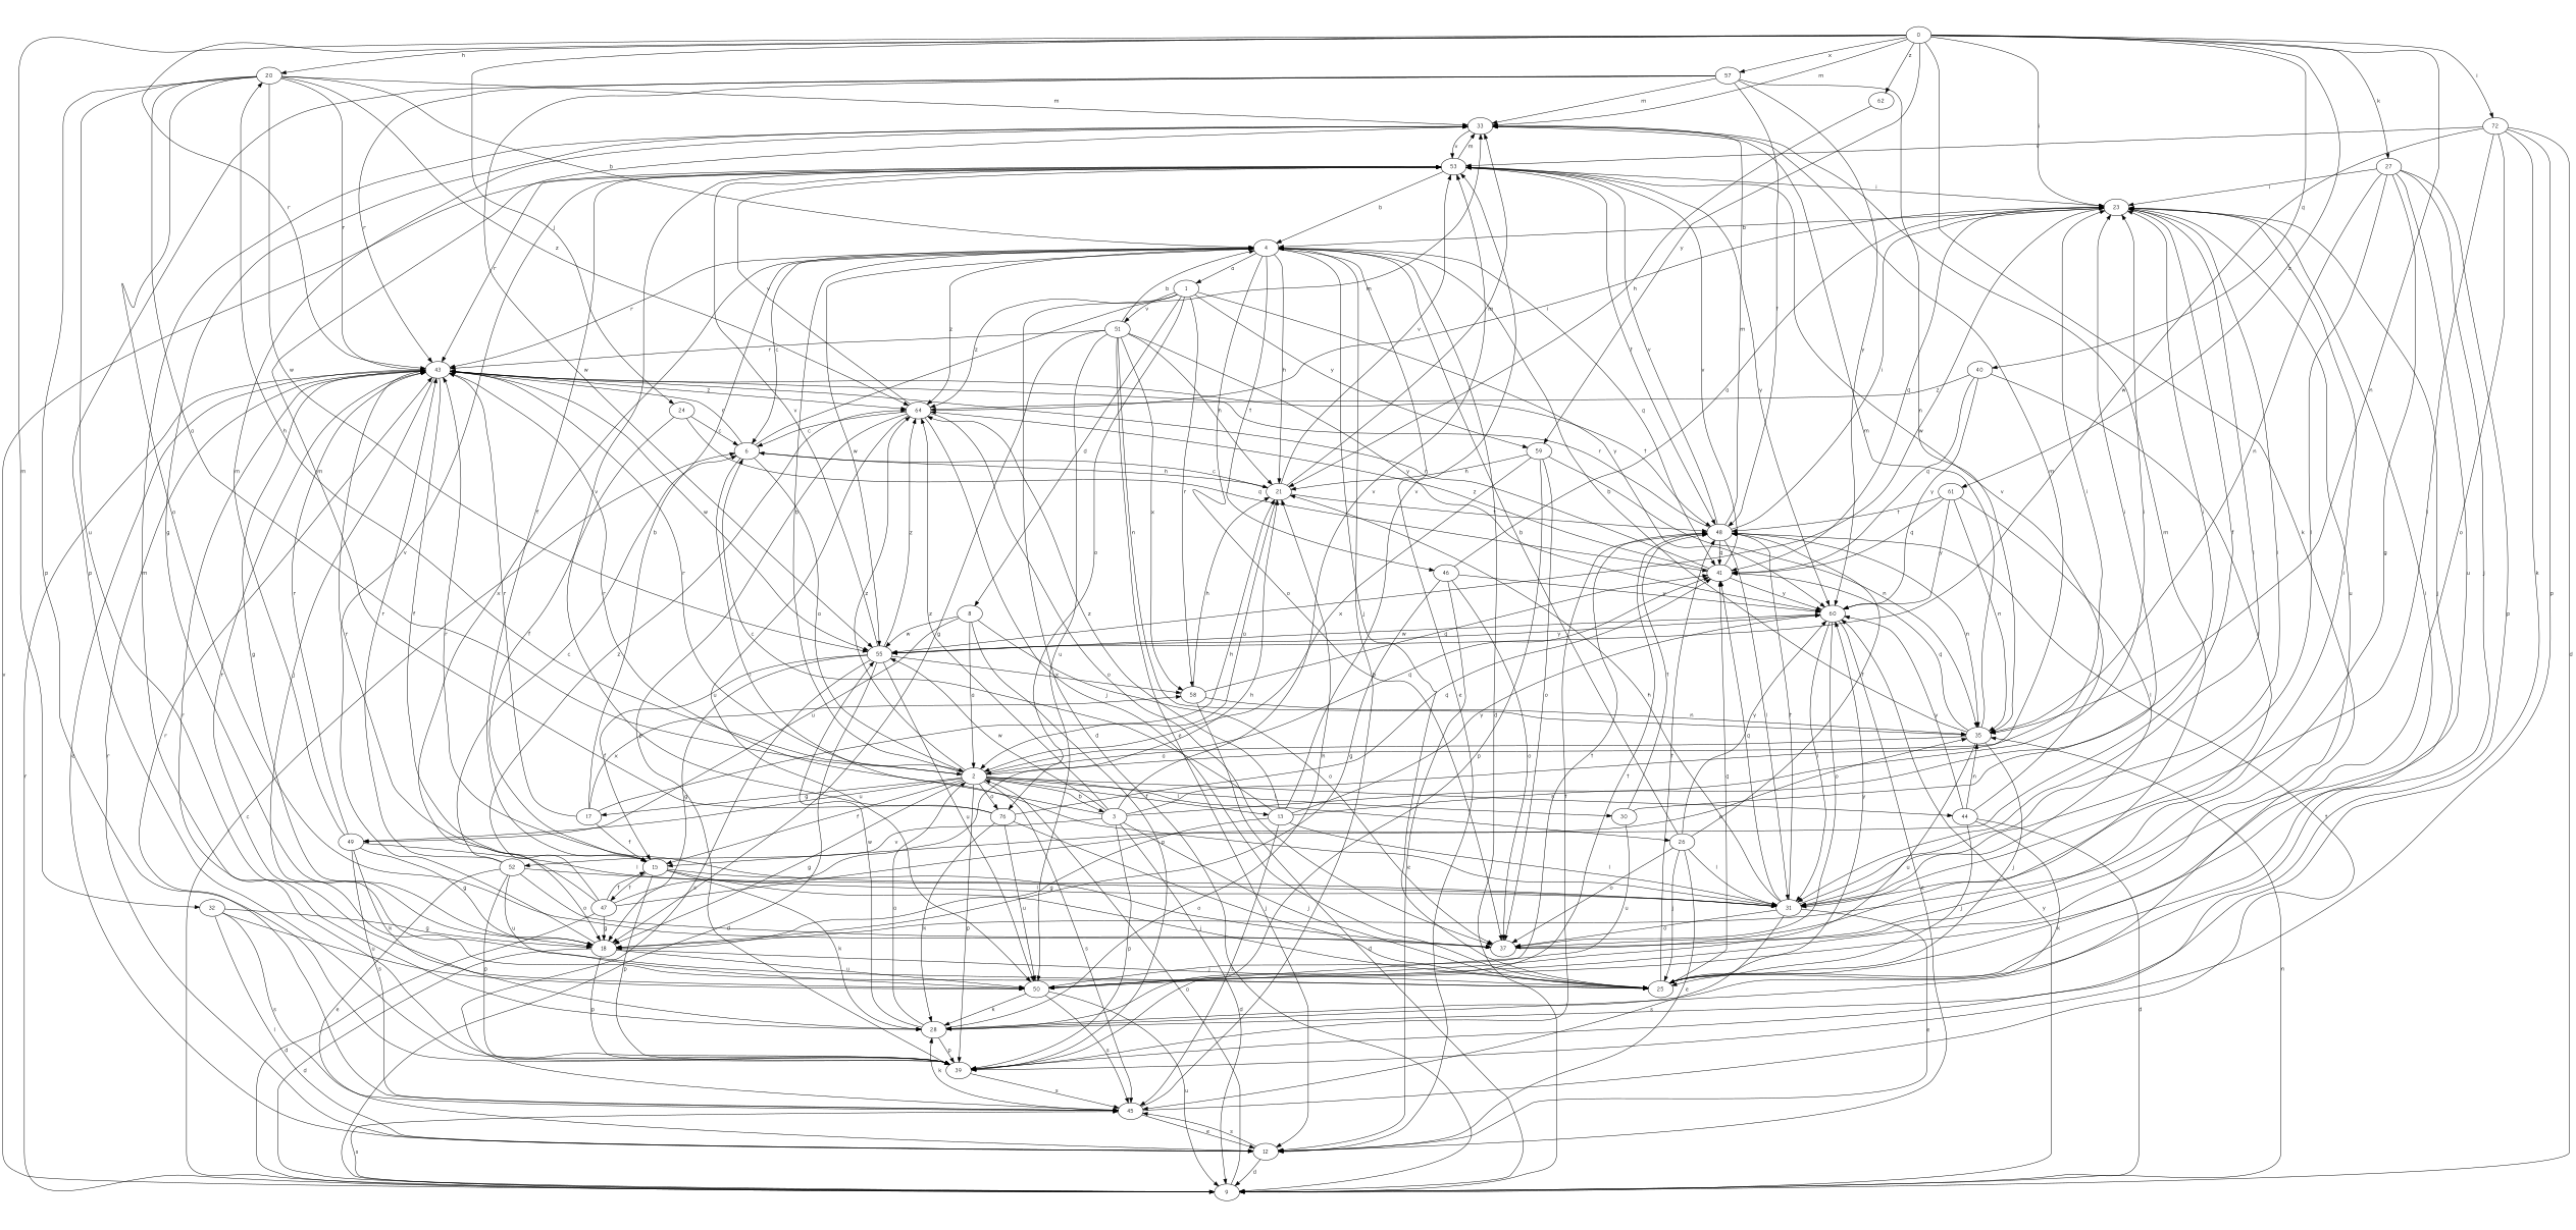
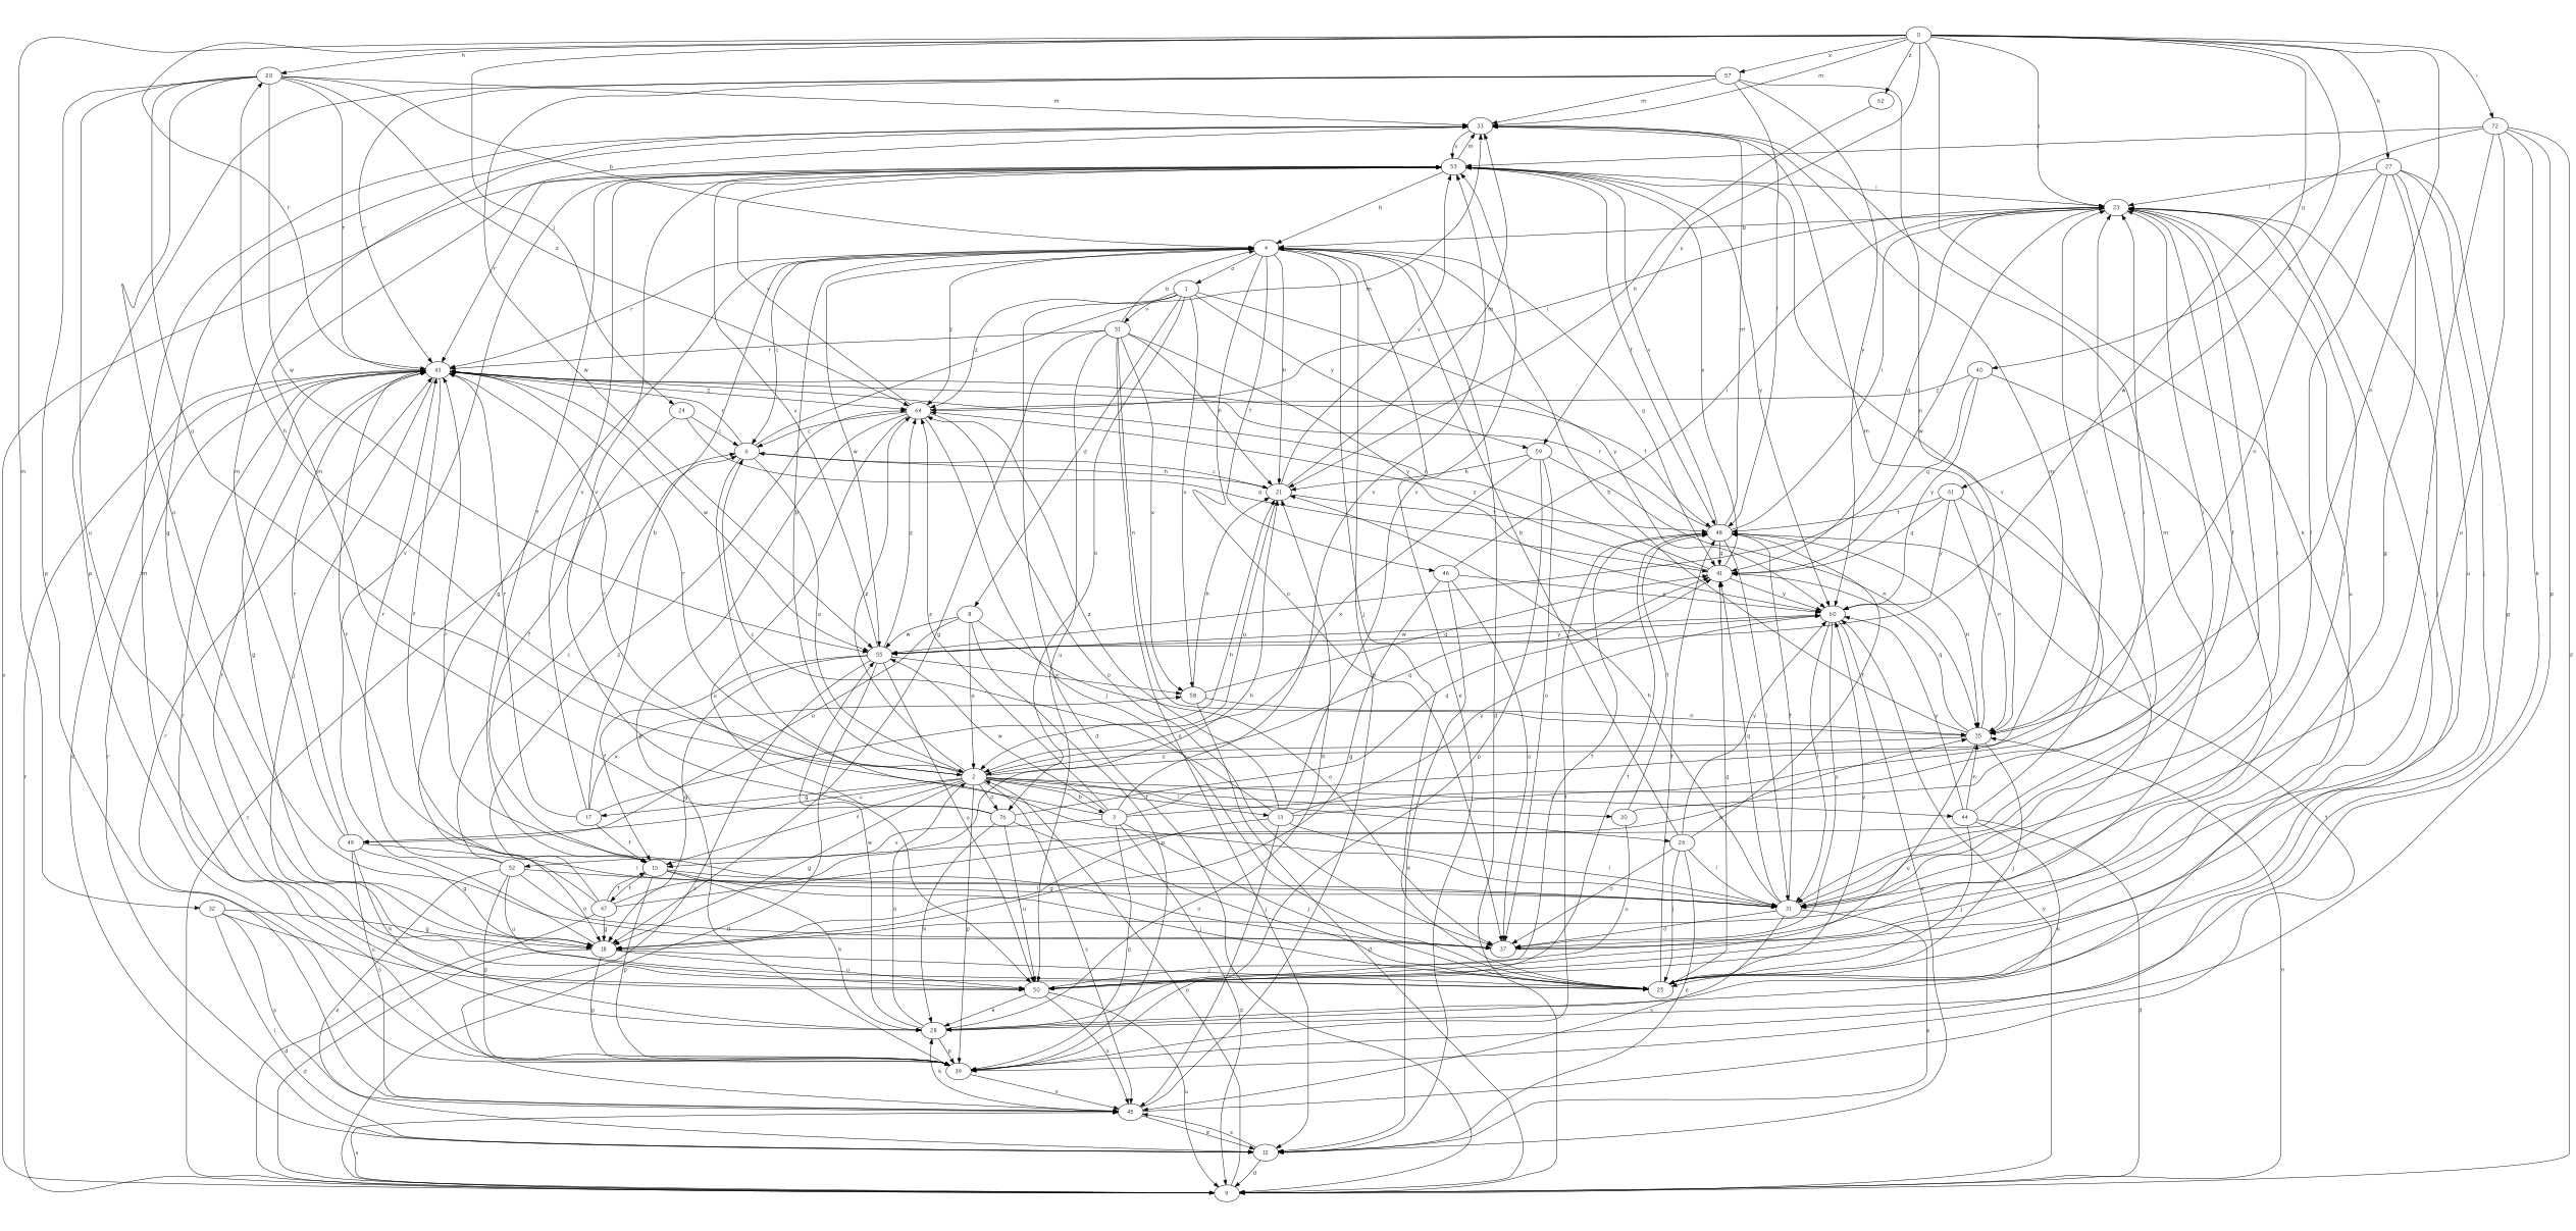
  strict digraph {
    fontname="Comic Neue"
    node [fontname="Comic Neue"]
    edge [fontname="Comic Neue"]
    0
    20
    n3 [label=72]
    23
    24
    27
    28
    32
    33
    35
    40
    43
    57
    59
    61
    62
    64
    2
    4
    39
    55
    37
    50
    9
    53
    31
    15
    41
    25
    6
    18
    21
    48
    45
    12
    60
    1
    8
    n39 [label=76]
    51
    58
    49
    3
    13
    17
    n46 [label=26]
    30
    44
    52
    46
    47
    0 -> 20 [label=h]
    0 -> n3 [label=i]
    0 -> 23 [label=i]
    0 -> 24 [label=j]
    0 -> 27 [label=k]
    0 -> 28 [label=k]
    0 -> 32 [label=m]
    0 -> 33 [label=m]
    0 -> 35 [label=n]
    0 -> 40 [label=q]
    0 -> 43 [label=r]
    0 -> 57 [label=x]
    0 -> 59 [label=y]
    0 -> 61 [label=z]
    0 -> 62 [label=z]
    20 -> 33 [label=m]
    20 -> 43 [label=r]
    20 -> 64 [label=z]
    20 -> 2 [label=a]
    20 -> 4 [label=b]
    20 -> 39 [label=p]
    20 -> 55 [label=w]
    20 -> 37 [label=o]
    20 -> 50 [label=u]
    n3 -> 28 [label=k]
    n3 -> 39 [label=p]
    n3 -> 55 [label=w]
    n3 -> 37 [label=o]
    n3 -> 9 [label=d]
    n3 -> 53 [label=v]
    n3 -> 31 [label=l]
    23 -> 4 [label=b]
    23 -> 55 [label=w]
    23 -> 50 [label=u]
    23 -> 31 [label=l]
    23 -> 15 [label=f]
    23 -> 41 [label=q]
    23 -> 25 [label=j]
    24 -> 15 [label=f]
    24 -> 41 [label=q]
    24 -> 6 [label=c]
    27 -> 23 [label=i]
    27 -> 35 [label=n]
    27 -> 39 [label=p]
    27 -> 50 [label=u]
    27 -> 31 [label=l]
    27 -> 25 [label=j]
    27 -> 18 [label=g]
    28 -> 33 [label=m]
    28 -> 2 [label=a]
    28 -> 39 [label=p]
    28 -> 55 [label=w]
    28 -> 21 [label=h]
    28 -> 48 [label=t]
    32 -> 50 [label=u]
    32 -> 18 [label=g]
    32 -> 45 [label=s]
    32 -> 12 [label=l]
    33 -> 53 [label=v]
    33 -> 18 [label=g]
    35 -> 33 [label=m]
    35 -> 2 [label=a]
    35 -> 4 [label=b]
    35 -> 50 [label=u]
    35 -> 41 [label=q]
    35 -> 25 [label=j]
    40 -> 64 [label=z]
    40 -> 31 [label=l]
    40 -> 41 [label=q]
    40 -> 60 [label=y]
    43 -> 64 [label=z]
    43 -> 55 [label=w]
    43 -> 15 [label=f]
    43 -> 25 [label=j]
    43 -> 18 [label=g]
    43 -> 48 [label=t]
    43 -> 12 [label=e]
    57 -> 33 [label=m]
    57 -> 35 [label=n]
    57 -> 43 [label=r]
    57 -> 39 [label=p]
    57 -> 55 [label=w]
    57 -> 48 [label=t]
    57 -> 60 [label=y]
    59 -> 35 [label=n]
    59 -> 2 [label=x]
    59 -> 39 [label=p]
    59 -> 37 [label=o]
    59 -> 21 [label=h]
    61 -> 35 [label=n]
    61 -> 31 [label=l]
    61 -> 41 [label=q]
    61 -> 48 [label=t]
    61 -> 60 [label=y]
    62 -> 21 [label=h]
    64 -> 23 [label=i]
    64 -> 39 [label=p]
    64 -> 37 [label=o]
    64 -> 50 [label=u]
    64 -> 53 [label=v]
    64 -> 25 [label=j]
    64 -> 6 [label=c]
    2 -> 20 [label=h]
    2 -> 23 [label=i]
    2 -> 43 [label=r]
    2 -> 64 [label=z]
    2 -> 4 [label=b]
    2 -> 39 [label=p]
    2 -> 15 [label=f]
    2 -> 41 [label=q]
    2 -> 18 [label=g]
    2 -> 45 [label=s]
    2 -> n39 [label=o]
    2 -> 49 [label=u]
    2 -> 3 [label=b]
    2 -> 13 [label=f]
    2 -> 17 [label=g]
    2 -> n46 [label=l]
    2 -> 30 [label=l]
    2 -> 44 [label=s]
    4 -> 43 [label=r]
    4 -> 64 [label=z]
    4 -> 55 [label=w]
    4 -> 37 [label=o]
    4 -> 9 [label=d]
    4 -> 41 [label=q]
    4 -> 25 [label=j]
    4 -> 6 [label=c]
-   4 -> 18 [label=x]
+   4 -> 18 [label=g]
    4 -> 21 [label=h]
    4 -> 12 [label=e]
    4 -> 1 [label=a]
    4 -> 46 [label=t]
    39 -> 43 [label=r]
    39 -> 48 [label=t]
    39 -> 45 [label=s]
    55 -> 64 [label=z]
    55 -> 50 [label=u]
    55 -> 9 [label=d]
    55 -> 53 [label=v]
    55 -> 15 [label=f]
    55 -> 18 [label=g]
    55 -> 45 [label=s]
    55 -> 60 [label=y]
    55 -> 58 [label=x]
    37 -> 23 [label=i]
    37 -> 33 [label=m]
    50 -> 28 [label=k]
    50 -> 9 [label=u]
    50 -> 48 [label=t]
    50 -> 45 [label=s]
    9 -> 35 [label=n]
    9 -> 43 [label=r]
    9 -> 2 [label=a]
    9 -> 53 [label=v]
    9 -> 6 [label=c]
    9 -> 45 [label=s]
    9 -> 60 [label=y]
    53 -> 23 [label=i]
    53 -> 33 [label=m]
    53 -> 43 [label=r]
    53 -> 4 [label=b]
    53 -> 15 [label=f]
    53 -> 48 [label=t]
    53 -> 60 [label=y]
    31 -> 23 [label=i]
    31 -> 43 [label=r]
    31 -> 37 [label=o]
    31 -> 41 [label=q]
    31 -> 21 [label=h]
    31 -> 48 [label=t]
    31 -> 45 [label=s]
    31 -> 12 [label=e]
    15 -> 28 [label=k]
    15 -> 39 [label=p]
    15 -> 37 [label=o]
    15 -> 25 [label=j]
    15 -> 47 [label=t]
    41 -> 43 [label=r]
    41 -> 64 [label=z]
    41 -> 53 [label=v]
    41 -> 60 [label=y]
    25 -> 23 [label=i]
    25 -> 43 [label=r]
    25 -> 41 [label=q]
    25 -> 48 [label=t]
    25 -> 60 [label=y]
    6 -> 33 [label=m]
    6 -> 43 [label=r]
    6 -> 2 [label=a]
    6 -> 31 [label=l]
    6 -> 21 [label=h]
    18 -> 39 [label=p]
    18 -> 50 [label=u]
    18 -> 9 [label=d]
    18 -> 53 [label=v]
    18 -> 25 [label=j]
    21 -> 33 [label=m]
    21 -> 2 [label=a]
    21 -> 53 [label=v]
    21 -> 6 [label=c]
    21 -> 48 [label=t]
    48 -> 23 [label=i]
    48 -> 33 [label=m]
    48 -> 35 [label=n]
    48 -> 43 [label=r]
    48 -> 53 [label=v]
    48 -> 31 [label=l]
    48 -> 41 [label=q]
    45 -> 28 [label=k]
    45 -> 43 [label=r]
    45 -> 4 [label=b]
    45 -> 48 [label=t]
    45 -> 12 [label=e]
    12 -> 43 [label=r]
    12 -> 9 [label=d]
    12 -> 45 [label=s]
    60 -> 55 [label=w]
    60 -> 37 [label=o]
    60 -> 31 [label=l]
    60 -> 12 [label=e]
    1 -> 59 [label=y]
    1 -> 64 [label=z]
    1 -> 9 [label=d]
    1 -> 60 [label=y]
    1 -> 8 [label=d]
    1 -> n39 [label=o]
    1 -> 51 [label=v]
-   1 -> 58 [label=r]
+   1 -> 58 [label=x]
    8 -> 2 [label=a]
    8 -> 39 [label=p]
    8 -> 55 [label=w]
    8 -> 37 [label=o]
    8 -> 49 [label=u]
    n39 -> 28 [label=k]
    n39 -> 33 [label=m]
    n39 -> 50 [label=u]
    n39 -> 53 [label=v]
    n39 -> 41 [label=q]
    n39 -> 25 [label=j]
    51 -> 35 [label=n]
    51 -> 43 [label=r]
    51 -> 4 [label=b]
    51 -> 50 [label=u]
    51 -> 18 [label=g]
    51 -> 21 [label=h]
    51 -> 12 [label=e]
    51 -> 60 [label=y]
    51 -> 58 [label=x]
    58 -> 35 [label=n]
    58 -> 9 [label=d]
    58 -> 41 [label=q]
    58 -> 21 [label=h]
    49 -> 28 [label=k]
    49 -> 33 [label=m]
    49 -> 43 [label=r]
    49 -> 31 [label=l]
    49 -> 18 [label=g]
    49 -> 45 [label=s]
    3 -> 23 [label=i]
    3 -> 33 [label=m]
    3 -> 43 [label=r]
    3 -> 64 [label=z]
    3 -> 39 [label=p]
    3 -> 55 [label=w]
    3 -> 9 [label=d]
    3 -> 53 [label=v]
    3 -> 25 [label=j]
    3 -> 52 [label=v]
    13 -> 23 [label=i]
    13 -> 64 [label=z]
    13 -> 53 [label=v]
    13 -> 31 [label=l]
    13 -> 6 [label=c]
    13 -> 18 [label=g]
    13 -> 45 [label=s]
    13 -> 60 [label=y]
    17 -> 43 [label=r]
    17 -> 4 [label=b]
+   17 -> 53 [label=v]
    17 -> 15 [label=f]
    17 -> 21 [label=h]
    17 -> 58 [label=x]
    n46 -> 4 [label=b]
    n46 -> 37 [label=o]
    n46 -> 31 [label=l]
    n46 -> 25 [label=j]
    n46 -> 48 [label=t]
    n46 -> 12 [label=e]
    n46 -> 60 [label=y]
    30 -> 23 [label=i]
    30 -> 50 [label=u]
    30 -> 48 [label=t]
    44 -> 28 [label=k]
    44 -> 35 [label=n]
    44 -> 9 [label=d]
    44 -> 53 [label=v]
    44 -> 25 [label=j]
    44 -> 60 [label=y]
    52 -> 43 [label=r]
    52 -> 39 [label=p]
    52 -> 37 [label=o]
    52 -> 50 [label=u]
    52 -> 31 [label=l]
    52 -> 6 [label=c]
    52 -> 12 [label=e]
-   46 -> 23 [label=a]
+   46 -> 23 [label=i]
    46 -> 37 [label=o]
    46 -> 18 [label=g]
    46 -> 12 [label=e]
    46 -> 60 [label=y]
    47 -> 35 [label=n]
    47 -> 43 [label=r]
    47 -> 64 [label=z]
    47 -> 9 [label=d]
    47 -> 15 [label=f]
    47 -> 18 [label=g]
    47 -> 21 [label=h]
  }
